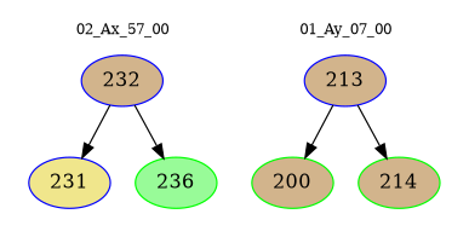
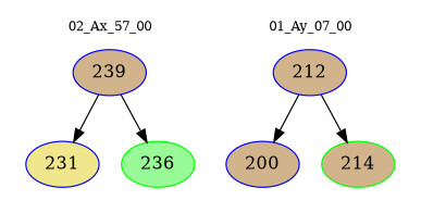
  digraph {
    node [color=blue fillcolor=tan style=filled]
    edge [color=black]
-   n1 [label=232]
+   n1 [label=239]
    n2 [fillcolor=khaki label=231]
    n3 [color=green fillcolor=palegreen label=236]
-   n4 [label=213]
-   n5 [color=green label=200]
+   n4 [label=212]
+   n5 [label=200]
    n6 [color=green label=214]
    subgraph cluster_1 {
      color=white
      fontsize=10
      label="02_Ax_57_00"
      n1
      n2
      n3
    }
    subgraph cluster_2 {
      color=white
      fontsize=10
      label="01_Ay_07_00"
      n4
      n5
      n6
    }
    n1 -> n2
    n1 -> n3
    n4 -> n5
    n4 -> n6
  }
